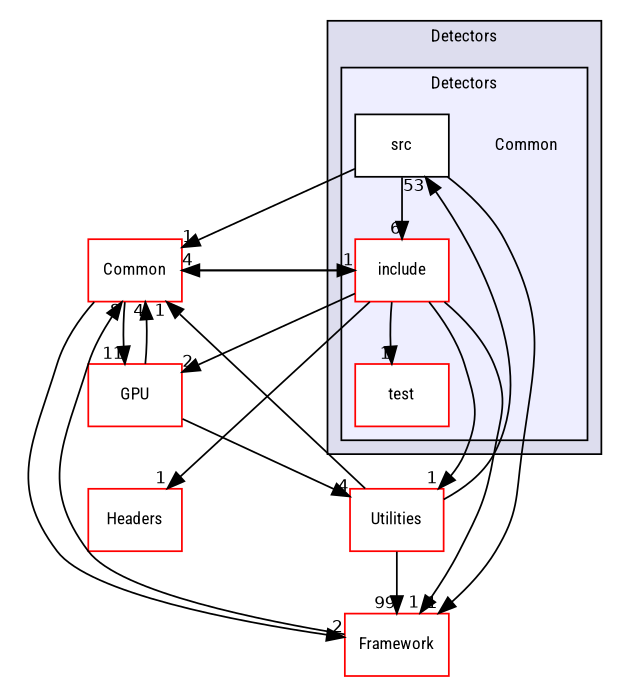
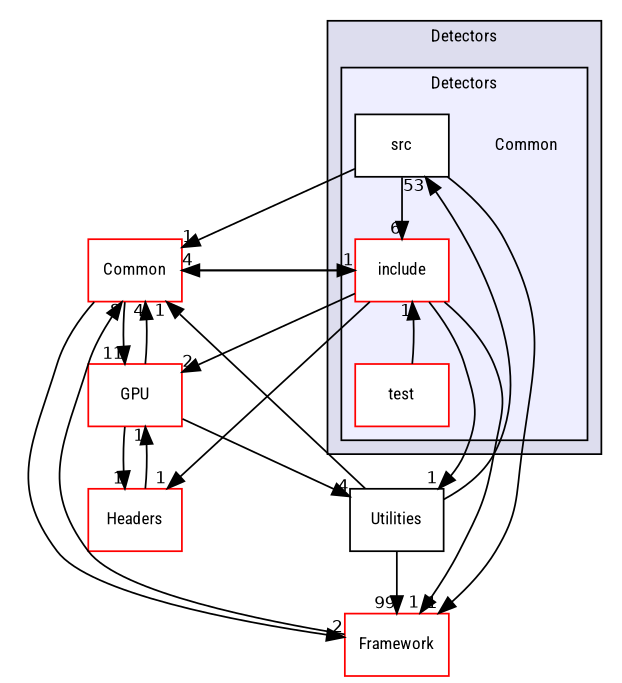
  digraph {
    compound=true
    fontname="Roboto Condensed"
    node [fontname="Roboto Condensed" fontsize=10 shape=box color=red]
    edge [fontname="Roboto Condensed" headlabel=1 labeldistance=1.5 labelfontname=Helvetica labelfontsize=10]
    n1 [label=Common shape=plaintext color=""]
    n2 [fillcolor=white label=include style=filled]
    n3 [color=black fillcolor=white label=src style=filled]
    n4 [fillcolor=white label=test style=filled]
    n5 [label=Common]
    n6 [label=Headers]
-   n7 [label=Utilities]
+   n7 [color=black label=Utilities]
    n8 [label=GPU]
    n9 [label=Framework]
    subgraph cluster_1 {
      bgcolor="#ddddee"
      fontsize=10
      label=Detectors
      pencolor=black
      subgraph cluster_2 {
        bgcolor="#eeeeff"
        fontsize=10
        label=Detectors
        pencolor=black
        n1
        n2
        n3
        n4
      }
    }
    n2 -> n5 [headlabel=4]
    n2 -> n6
    n2 -> n7
    n2 -> n8 [headlabel=2]
    n2 -> n9
    n3 -> n2 [headlabel=6]
    n3 -> n5
    n3 -> n9
-   n2 -> n4
+   n4 -> n2
    n5 -> n2
    n5 -> n8 [headlabel=11]
    n5 -> n9 [headlabel=2]
+   n6 -> n8
    n7 -> n3 [headlabel=53]
    n7 -> n5
    n7 -> n9 [headlabel=99]
    n8 -> n5 [headlabel=4]
+   n8 -> n6
    n8 -> n7 [headlabel=4]
    n9 -> n5 [headlabel=8]
  }
